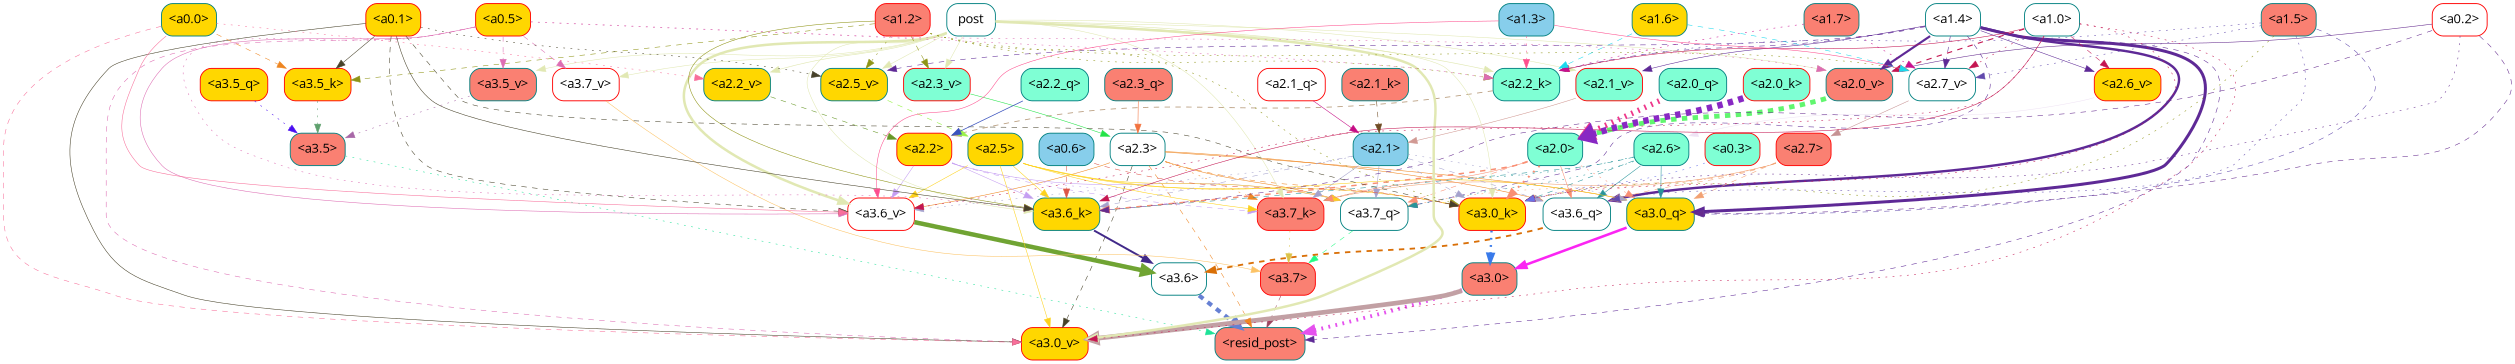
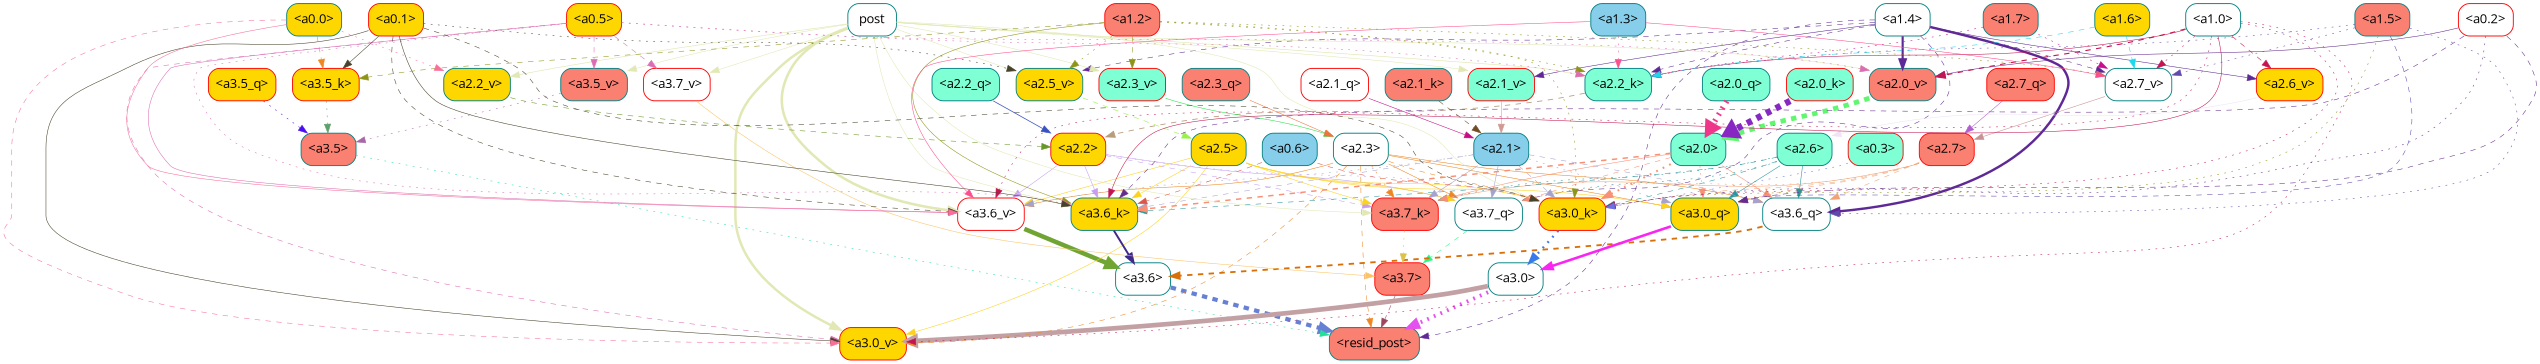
  strict digraph {
    fontname="Open Sans"
    splines=true
    node [color=teal fillcolor=gold fontname="Open Sans" shape=box style="filled, rounded"]
    edge [color="#e1e8b3" fontname="Open Sans" penwidth=0.6 style=dashed]
    "<a3.7>" [color=red fillcolor=salmon]
    "<resid_post>" [fillcolor=salmon]
    "<a3.6>" [fillcolor=white]
    "<a3.5>" [fillcolor=salmon]
-   "<a3.0>" [fillcolor=salmon]
+   "<a3.0>" [fillcolor=white]
    "<a3.0_v>" [color=red]
    "<a2.3>" [fillcolor=white]
    "<a3.7_q>" [fillcolor=white]
    "<a3.6_q>" [fillcolor=white]
    "<a3.0_q>"
    "<a3.7_k>" [color=red fillcolor=salmon]
    "<a3.0_k>" [color=red]
    "<a3.6_v>" [color=red fillcolor=white]
    "<a1.4>" [fillcolor=white]
    "<a2.2_k>" [fillcolor=aquamarine]
    "<a2.7_v>" [fillcolor=white]
    "<a2.6_v>" [color=red]
    "<a2.5_v>"
    "<a2.1_v>" [color=red fillcolor=aquamarine]
    "<a2.0_v>" [fillcolor=salmon]
    "<a2.2>" [color=red]
    "<a2.7>" [color=red fillcolor=salmon]
    "<a2.6>" [fillcolor=aquamarine]
    "<a2.5>"
    "<a2.1>" [fillcolor=skyblue]
    "<a2.0>" [fillcolor=aquamarine]
    "<a3.6_k>"
    "<a3.5_q>" [color=red]
    "<a3.5_k>" [color=red]
    "<a3.7_v>" [color=red fillcolor=white]
    "<a3.5_v>" [fillcolor=salmon]
    "<a1.5>" [fillcolor=salmon]
    "<a0.2>" [color=red fillcolor=white]
    n34 [fillcolor=white label=post]
    "<a2.3_v>" [color=red fillcolor=aquamarine]
    "<a2.2_v>"
    "<a1.2>" [color=red fillcolor=salmon]
    "<a1.0>" [fillcolor=white]
    "<a0.6>" [fillcolor=skyblue]
    "<a0.5>" [color=red]
    "<a0.1>" [color=red]
    "<a0.0>"
    "<a0.3>" [color=red fillcolor=aquamarine]
    "<a1.3>" [fillcolor=skyblue]
+   "<a2.7_q>" [color=red fillcolor=salmon]
    "<a2.3_q>" [fillcolor=salmon]
    "<a2.2_q>" [fillcolor=aquamarine]
    "<a2.1_q>" [color=red fillcolor=white]
    "<a2.0_q>" [fillcolor=aquamarine]
    "<a2.1_k>" [fillcolor=salmon]
    "<a2.0_k>" [color=red fillcolor=aquamarine]
    "<a1.7>" [fillcolor=salmon]
    "<a1.6>"
    "<a3.7>" -> "<resid_post>" [color="#9c4660"]
    "<a3.6>" -> "<resid_post>" [color="#6680d3" penwidth=4.646730065345764]
    "<a3.5>" -> "<resid_post>" [color="#1ee298" style=dotted]
    "<a3.0>" -> "<resid_post>" [color="#e551ee" penwidth=4.323132634162903 style=dotted]
    "<a3.0>" -> "<a3.0_v>" [color="#c2a0a4" penwidth=5.188832879066467 style=solid]
    "<a2.3>" -> "<resid_post>" [color="#ee8622"]
-   "<a2.3>" -> "<a3.0_v>" [color="#47422a"]
+   "<a2.3>" -> "<a3.0_v>" [color="#ee8622"]
    "<a2.3>" -> "<a3.7_q>" [color="#ee8622" style=solid]
    "<a2.3>" -> "<a3.6_q>" [color="#ee8622" style=solid]
    "<a2.3>" -> "<a3.0_q>" [color="#ee8622" style=solid]
    "<a2.3>" -> "<a3.7_k>" [color="#ee8622" style=dotted]
    "<a2.3>" -> "<a3.0_k>" [color="#ee8622"]
    "<a2.3>" -> "<a3.6_v>" [color="#ee8622" style=solid]
    "<a3.7_q>" -> "<a3.7>" [color="#23fc84"]
    "<a3.6_q>" -> "<a3.6>" [color="#d96f07" penwidth=2.03758105635643]
    "<a3.0_q>" -> "<a3.0>" [color="#fb25f3" penwidth=2.8638100624084473 style=solid]
    "<a3.7_k>" -> "<a3.7>" [color="#dcc348" style=dotted]
    "<a3.0_k>" -> "<a3.0>" [color="#397aea" penwidth=2.6274144649505615 style=dotted]
    "<a3.6_v>" -> "<a3.6>" [color="#70a433" penwidth=5.002329230308533 style=solid]
    "<a1.4>" -> "<resid_post>" [color="#5e2996"]
    "<a1.4>" -> "<a3.7_q>" [color="#5e2996"]
    "<a1.4>" -> "<a3.6_q>" [color="#5e2996" penwidth=2.700703263282776 style=solid]
-   "<a1.4>" -> "<a3.0_q>" [color="#5e2996" penwidth=3.34255850315094 style=solid]
    "<a1.4>" -> "<a2.2_k>" [color="#5e2996"]
    "<a1.4>" -> "<a2.7_v>" [color="#5e2996"]
    "<a1.4>" -> "<a2.6_v>" [color="#5e2996" style=solid]
    "<a1.4>" -> "<a2.5_v>" [color="#5e2996"]
    "<a1.4>" -> "<a2.1_v>" [color="#5e2996" style=solid]
    "<a1.4>" -> "<a2.0_v>" [color="#5e2996" penwidth=2.387977123260498 style=solid]
    "<a2.2_k>" -> "<a2.2>" [color="#b89c7d" penwidth=0.9331893920898438]
    "<a2.7_v>" -> "<a2.7>" [color="#c69293" style=solid]
    "<a2.6_v>" -> "<a2.6>" [color="#efe3f4" style=""]
    "<a2.5_v>" -> "<a2.5>" [color="#99f249" penwidth=0.6657319068908691]
    "<a2.1_v>" -> "<a2.1>" [color="#d19993" style=solid]
    "<a2.0_v>" -> "<a2.0>" [color="#61f66f" penwidth=5.380099236965179]
    "<a2.2>" -> "<a3.7_q>" [color="#c59ef2" style=solid]
    "<a2.2>" -> "<a3.7_k>" [color="#c59ef2"]
    "<a2.2>" -> "<a3.0_k>" [color="#c59ef2" style=dotted]
    "<a2.2>" -> "<a3.6_v>" [color="#c59ef2" style=solid]
    "<a2.2>" -> "<a3.6_k>" [color="#c59ef2" style=solid]
    "<a2.7>" -> "<a3.7_q>" [color="#f2a273" style=dotted]
    "<a2.7>" -> "<a3.6_q>" [color="#f2a273"]
    "<a2.7>" -> "<a3.0_q>" [color="#f2a273"]
    "<a2.7>" -> "<a3.7_k>" [color="#f2a273" style=solid]
    "<a2.7>" -> "<a3.0_k>" [color="#f2a273"]
    "<a2.6>" -> "<a3.7_q>" [color="#27959a" style=dotted]
    "<a2.6>" -> "<a3.6_q>" [color="#27959a" style=solid]
    "<a2.6>" -> "<a3.0_q>" [color="#27959a" style=solid]
    "<a2.6>" -> "<a3.7_k>" [color="#27959a" style=dotted]
    "<a2.6>" -> "<a3.0_k>" [color="#27959a"]
    "<a2.6>" -> "<a3.6_k>" [color="#27959a"]
    "<a2.5>" -> "<a3.0_v>" [color="#fdd21c" style=""]
    "<a2.5>" -> "<a3.7_q>" [color="#fdd21c" style=""]
    "<a2.5>" -> "<a3.0_q>" [color="#fdd21c" style=""]
    "<a2.5>" -> "<a3.7_k>" [color="#fdd21c" style=""]
    "<a2.5>" -> "<a3.0_k>" [color="#fdd21c" style=""]
    "<a2.5>" -> "<a3.6_v>" [color="#fdd21c" style=""]
    "<a2.5>" -> "<a3.6_k>" [color="#fdd21c" style=""]
    "<a2.1>" -> "<a3.7_q>" [color="#a5a2cd" style=solid]
    "<a2.1>" -> "<a3.6_q>" [color="#a5a2cd"]
    "<a2.1>" -> "<a3.0_q>" [color="#a5a2cd" style=dotted]
    "<a2.1>" -> "<a3.7_k>" [color="#a5a2cd" style=solid]
    "<a2.1>" -> "<a3.0_k>" [color="#a5a2cd"]
    "<a2.1>" -> "<a3.6_v>" [color="#a5a2cd" style=dotted]
    "<a2.1>" -> "<a3.6_k>" [color="#a5a2cd"]
    "<a2.0>" -> "<a3.7_q>" [color="#f98f74"]
    "<a2.0>" -> "<a3.6_q>" [color="#f98f74" style=solid]
    "<a2.0>" -> "<a3.0_q>" [color="#f98f74" style=dotted]
    "<a2.0>" -> "<a3.7_k>" [color="#f98f74" style=solid]
    "<a2.0>" -> "<a3.0_k>" [color="#f98f74" penwidth=2.2218968719244003 style=dotted]
    "<a2.0>" -> "<a3.6_k>" [color="#f98f74" penwidth=1.6454488784074783]
    "<a3.6_k>" -> "<a3.6>" [color="#412989" penwidth=2.174198240041733 style=solid]
    "<a3.5_q>" -> "<a3.5>" [color="#490df1" style=dotted]
    "<a3.5_k>" -> "<a3.5>" [color="#5ea06d" style=dotted]
    "<a3.7_v>" -> "<a3.7>" [color="#fcc366" style=""]
    "<a3.5_v>" -> "<a3.5>" [color="#a867a7" style=dotted]
    "<a1.5>" -> "<a3.6_q>" [color="#624aad" style=dotted]
    "<a1.5>" -> "<a3.0_q>" [color="#624aad"]
    "<a1.5>" -> "<a3.0_k>" [color="#8f9416" style=dotted]
    "<a1.5>" -> "<a2.2_k>" [color="#624aad" style=dotted]
    "<a1.5>" -> "<a2.7_v>" [color="#624aad" style=dotted]
    "<a0.2>" -> "<a3.0_q>" [color="#652b8e"]
    "<a0.2>" -> "<a3.0_k>" [color="#652b8e" style=dotted]
    "<a0.2>" -> "<a2.0_v>" [color="#652b8e" style=solid]
    "<a0.2>" -> "<a3.6_k>" [color="#652b8e"]
    n34 -> "<a3.0_v>" [penwidth=2.7660785913467407 style=""]
    n34 -> "<a3.7_k>" [style=""]
    n34 -> "<a3.0_k>" [style=""]
    n34 -> "<a3.6_v>" [penwidth=2.8301228284835815 style=""]
    n34 -> "<a2.2_k>" [penwidth=0.7099294662475586 style=""]
    n34 -> "<a2.5_v>" [style=""]
    n34 -> "<a2.1_v>" [style=""]
    n34 -> "<a2.0_v>" [style=""]
    n34 -> "<a3.6_k>" [style=""]
    n34 -> "<a3.7_v>" [style=""]
    n34 -> "<a3.5_v>" [style=""]
    n34 -> "<a2.3_v>" [style=""]
    n34 -> "<a2.2_v>" [penwidth=0.6909599304199219 style=""]
    "<a2.3_v>" -> "<a2.3>" [color="#24e348" style=solid]
    "<a2.2_v>" -> "<a2.2>" [color="#679727"]
    "<a1.2>" -> "<a3.0_k>" [color="#8f9416" style=dotted]
    "<a1.2>" -> "<a2.2_k>" [color="#8f9416" style=dotted]
    "<a1.2>" -> "<a2.7_v>" [color="#8f9416" style=dotted]
    "<a1.2>" -> "<a2.5_v>" [color="#8f9416" style=dotted]
    "<a1.2>" -> "<a3.6_k>" [color="#8f9416" style=solid]
    "<a1.2>" -> "<a3.5_k>" [color="#8f9416"]
    "<a1.2>" -> "<a2.3_v>" [color="#8f9416"]
    "<a1.0>" -> "<a3.0_v>" [color="#c41551" style=dotted]
    "<a1.0>" -> "<a3.0_k>" [color="#c41551" style=dotted]
    "<a1.0>" -> "<a3.6_v>" [color="#c41551" style=dotted]
    "<a1.0>" -> "<a2.2_k>" [color="#c41551" style=solid]
    "<a1.0>" -> "<a2.7_v>" [color="#c41551" style=dotted]
    "<a1.0>" -> "<a2.6_v>" [color="#c41551"]
    "<a1.0>" -> "<a2.0_v>" [color="#c41551" penwidth=1.2435333728790283]
    "<a1.0>" -> "<a3.6_k>" [color="#c41551" style=solid]
    "<a0.6>" -> "<a3.0_k>" [color="#dd5649"]
    "<a0.6>" -> "<a3.6_k>" [color="#dd5649"]
    "<a0.5>" -> "<a3.0_v>" [color="#dd6db3" penwidth=0.6124261617660522]
    "<a0.5>" -> "<a3.6_v>" [color="#dd6db3" style=solid]
    "<a0.5>" -> "<a2.2_k>" [color="#dd6db3" style=dotted]
    "<a0.5>" -> "<a2.0_v>" [color="#dd6db3" style=dotted]
    "<a0.5>" -> "<a3.6_k>" [color="#dd6db3" style=dotted]
    "<a0.5>" -> "<a3.7_v>" [color="#dd6db3"]
    "<a0.5>" -> "<a3.5_v>" [color="#dd6db3"]
    "<a0.1>" -> "<a3.0_v>" [color="#47422a" style=solid]
    "<a0.1>" -> "<a3.0_k>" [color="#47422a"]
    "<a0.1>" -> "<a3.6_v>" [color="#47422a"]
    "<a0.1>" -> "<a2.5_v>" [color="#47422a" style=dotted]
    "<a0.1>" -> "<a3.6_k>" [color="#47422a" style=solid]
    "<a0.1>" -> "<a3.5_k>" [color="#47422a" style=solid]
    "<a0.0>" -> "<a3.0_v>" [color="#f86f9a"]
    "<a0.0>" -> "<a3.6_v>" [color="#f86f9a" style=solid]
    "<a0.0>" -> "<a3.5_k>" [color="#ee8622"]
    "<a0.0>" -> "<a2.2_v>" [color="#f86f9a" style=dotted]
    "<a0.3>" -> "<a3.0_k>" [color="#6a72e7" style=dotted]
    "<a1.3>" -> "<a3.6_v>" [color="#fd4e8e" style=solid]
    "<a1.3>" -> "<a2.2_k>" [color="#fd4e8e" style=dotted]
    "<a1.3>" -> "<a2.7_v>" [color="#fd4e8e" style=solid]
+   "<a2.7_q>" -> "<a2.7>" [color="#b05ecf" style=solid]
    "<a2.3_q>" -> "<a2.3>" [color="#f2723e" style=solid]
    "<a2.2_q>" -> "<a2.2>" [color="#3a52be" penwidth=0.8114519119262695 style=solid]
    "<a2.1_q>" -> "<a2.1>" [color="#c50c84" style=solid]
    "<a2.0_q>" -> "<a2.0>" [color="#ee368a" penwidth=6.2323237657547 style=dotted]
    "<a2.1_k>" -> "<a2.1>" [color="#704c24"]
    "<a2.0_k>" -> "<a2.0>" [color="#8828c3" penwidth=7.158664226531982]
    "<a1.7>" -> "<a2.2_k>" [color="#c90f8f" style=dotted]
    "<a1.7>" -> "<a2.7_v>" [color="#c90f8f" style=dotted]
    "<a1.6>" -> "<a2.2_k>" [color="#1ad9ed"]
    "<a1.6>" -> "<a2.7_v>" [color="#1ad9ed"]
  }
